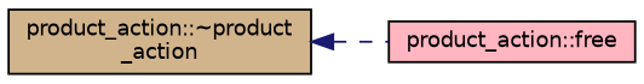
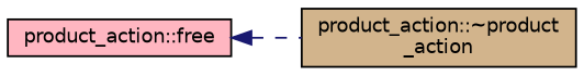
  digraph {
    rankdir=LR
    node [color=black fontname=Helvetica fontsize=10 shape=record style=filled]
    n1 [fillcolor=lightpink fontcolor=black height=0.2 label="product_action::free" width=0.4]
    n2 [fillcolor=tan height=0.2 label="product_action::~product\l_action" width=0.4]
-   n2 -> n1 [color=midnightblue dir=back fontname=Helvetica fontsize=10 labelfontname=Helvetica labelfontsize=10 style=dashed]
+   n1 -> n2 [color=midnightblue dir=back fontname=Helvetica fontsize=10 labelfontname=Helvetica labelfontsize=10 style=dashed]
  }
